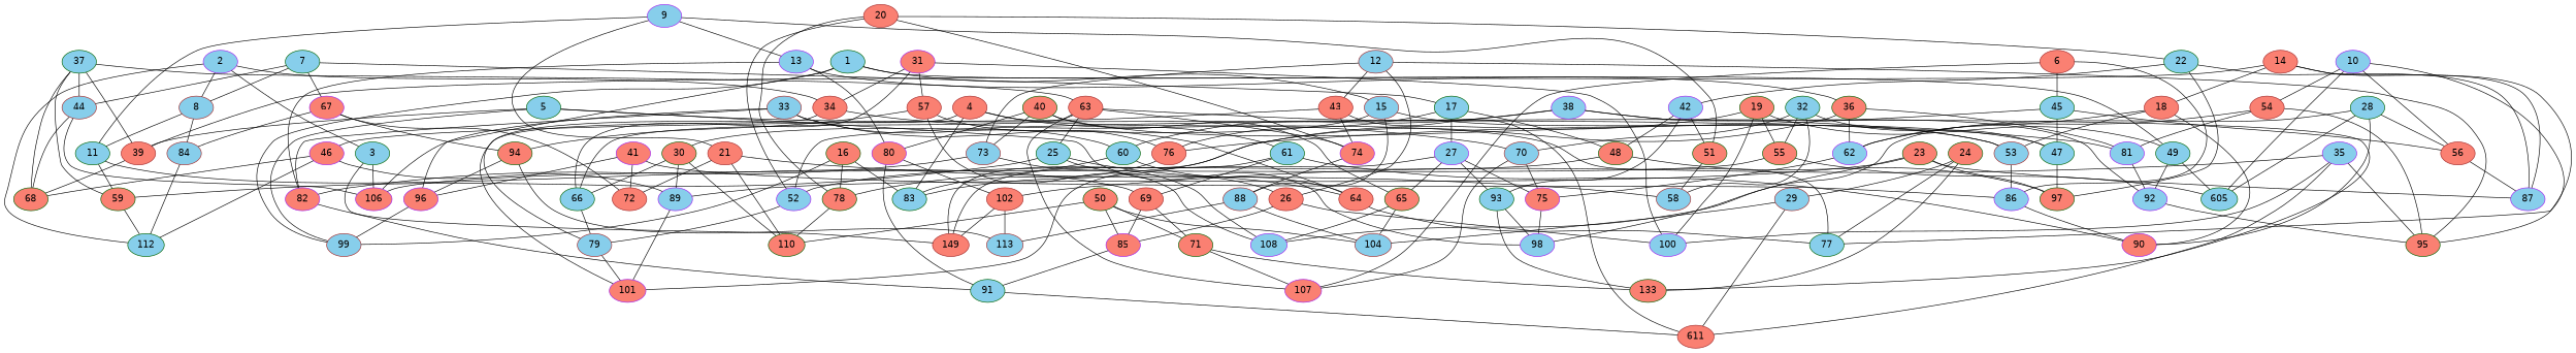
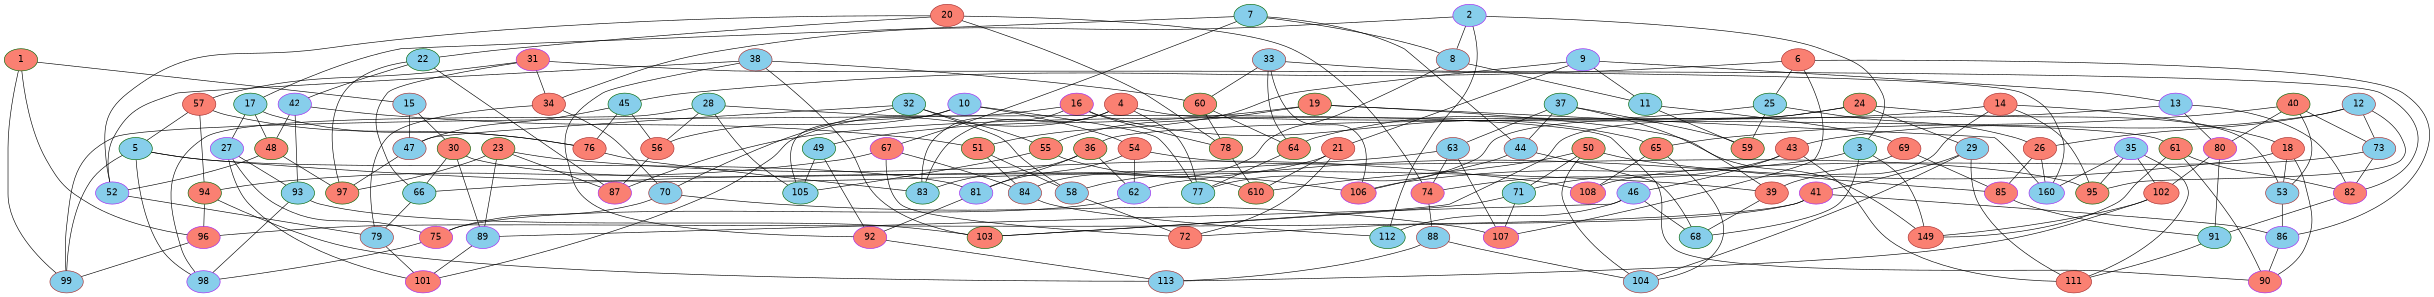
  graph {
    fontname="DejaVu Sans"
    node [color=darkgreen fillcolor=skyblue fontname="DejaVu Sans" style=filled]
    edge [fontname="DejaVu Sans"]
    15 [color=brown]
-   1
+   1 [fillcolor=salmon]
    49
    96 [color=purple fillcolor=salmon]
    99 [color=brown]
    30 [fillcolor=salmon]
-   47
+   47 [color=brown]
    88 [color=brown]
-   105 [label=605]
-   92 [color=purple]
+   105
+   92 [color=purple fillcolor=salmon]
    2 [color=purple]
    3
    8 [color=brown]
    34 [color=brown fillcolor=salmon]
    112
-   68 [fillcolor=salmon]
+   68
    106 [color=purple fillcolor=salmon]
    n18 [color=brown fillcolor=salmon label=149]
    11
    84 [color=brown]
    70 [color=brown]
    79 [color=brown]
    4 [color=brown fillcolor=salmon]
-   61
+   61 [fillcolor=salmon]
    77
    83
    101 [color=purple fillcolor=salmon]
    69 [color=brown fillcolor=salmon]
    90 [color=purple fillcolor=salmon]
    5
    39 [color=brown fillcolor=salmon]
    81 [color=purple]
    98 [color=purple]
    6 [color=brown fillcolor=salmon]
    25
    45
    86 [color=purple]
    107 [color=purple fillcolor=salmon]
    59 [fillcolor=salmon]
    26 [color=brown fillcolor=salmon]
-   64 [color=brown fillcolor=salmon]
+   64 [fillcolor=salmon]
    56 [color=brown fillcolor=salmon]
    76 [color=brown fillcolor=salmon]
    7
    17
    44 [color=brown]
    67 [color=purple fillcolor=salmon]
    27 [color=purple]
    48 [fillcolor=salmon]
    72 [color=brown fillcolor=salmon]
    94 [fillcolor=salmon]
    9 [color=purple]
    13 [color=purple]
    21 [color=brown fillcolor=salmon]
    51 [fillcolor=salmon]
    36 [fillcolor=salmon]
    80 [color=purple fillcolor=salmon]
    82 [color=purple fillcolor=salmon]
    58 [color=brown]
-   110 [fillcolor=salmon]
+   110 [fillcolor=salmon label=610]
    10 [color=purple]
    54 [color=brown fillcolor=salmon]
    95 [fillcolor=salmon]
    62 [color=purple]
-   87 [color=purple]
+   87 [color=purple fillcolor=salmon]
    85 [color=purple fillcolor=salmon]
-   71 [fillcolor=salmon]
+   71
    12 [color=brown]
    43 [color=brown fillcolor=salmon]
    73 [color=brown]
-   100 [color=purple]
+   100 [color=purple label=160]
    74 [color=purple fillcolor=salmon]
-   111 [color=brown fillcolor=salmon label=611]
-   46 [color=purple fillcolor=salmon]
-   108 [color=purple]
+   111 [color=brown fillcolor=salmon]
+   46 [color=purple]
+   108 [color=purple fillcolor=salmon]
    102 [color=brown fillcolor=salmon]
    91
    14 [color=brown fillcolor=salmon]
    18 [color=brown fillcolor=salmon]
    53 [color=brown]
    89 [color=purple]
    66
    97 [fillcolor=salmon]
    104 [color=brown]
    113 [color=brown]
-   16 [fillcolor=salmon]
+   16 [color=purple fillcolor=salmon]
    65 [fillcolor=salmon]
    78 [fillcolor=salmon]
    75 [color=purple fillcolor=salmon]
    93
    52 [color=purple]
    19 [fillcolor=salmon]
    55 [fillcolor=salmon]
    20 [color=brown fillcolor=salmon]
    22
    42 [color=purple]
    23 [fillcolor=salmon]
    24 [fillcolor=salmon]
    29 [color=brown]
-   103 [fillcolor=salmon label=133]
+   103 [fillcolor=salmon]
    41 [color=purple fillcolor=salmon]
    28
    31 [color=purple fillcolor=salmon]
    57 [color=brown fillcolor=salmon]
    32
    33 [color=brown]
-   60
+   60 [fillcolor=salmon]
    35 [color=purple]
    37
-   63 [color=brown fillcolor=salmon]
-   38 [color=purple]
+   63 [color=brown]
+   38 [color=brown]
    40 [fillcolor=salmon]
    50 [fillcolor=salmon]
    15 -- 30
    15 -- 47
-   15 -- 88
    1 -- 15
-   1 -- 49
    1 -- 96
    1 -- 99
    49 -- 105
    49 -- 92
    96 -- 99
    30 -- 110
    30 -- 89
    30 -- 66
    47 -- 97
    88 -- 104
    88 -- 113
-   92 -- 95
+   92 -- 113
    2 -- 3
    2 -- 8
    2 -- 34
    2 -- 112
-   37 -- 68
+   3 -- 68
    3 -- 106
    3 -- n18
    8 -- 11
    8 -- 84
    34 -- 70
    34 -- 79
    11 -- 69
    11 -- 59
    84 -- 112
    70 -- 107
    70 -- 75
    79 -- 101
    4 -- 61
    4 -- 77
    4 -- 83
    4 -- 101
    61 -- n18
-   61 -- 69
+   61 -- 82
    61 -- 90
    69 -- 85
    69 -- 71
    5 -- 99
    5 -- 39
    5 -- 81
    5 -- 98
    39 -- 68
    81 -- 92
-   63 -- 25
+   6 -- 25
    6 -- 45
    6 -- 86
    6 -- 107
    25 -- 59
    25 -- 26
    25 -- 64
    45 -- 47
    45 -- 56
    45 -- 76
    86 -- 90
-   59 -- 112
    26 -- 85
    26 -- 100
    64 -- 77
    56 -- 87
    76 -- 83
    7 -- 8
    7 -- 17
    7 -- 44
    7 -- 67
    17 -- 76
    17 -- 27
    17 -- 48
    44 -- 68
    44 -- 106
    67 -- 84
    67 -- 72
    67 -- 94
    27 -- 101
    27 -- 75
    27 -- 93
    48 -- 97
    48 -- 52
    94 -- 96
    94 -- 113
    9 -- 11
    9 -- 13
    9 -- 21
    9 -- 51
    13 -- 36
    13 -- 80
    13 -- 82
    21 -- 72
    21 -- 58
    21 -- 110
+   51 -- 84
    51 -- 58
    36 -- 83
    36 -- 81
    36 -- 62
    80 -- 102
    80 -- 91
    82 -- 91
+   58 -- 72
    10 -- 105
    10 -- 77
    10 -- 56
    10 -- 54
    54 -- 81
    54 -- 95
    54 -- 62
    62 -- 75
    85 -- 91
    71 -- 107
    71 -- 103
    12 -- 26
    12 -- 95
    12 -- 43
    12 -- 73
    43 -- 74
    43 -- 111
    43 -- 46
    73 -- 82
    73 -- 108
    74 -- 88
    46 -- 112
    46 -- 68
    46 -- 89
    102 -- n18
    102 -- 113
    91 -- 111
    14 -- 39
    14 -- 95
    14 -- 87
    14 -- 18
    18 -- 90
    18 -- 62
    18 -- 53
    53 -- 86
    89 -- 101
    66 -- 79
    16 -- 99
    16 -- 83
-   27 -- 65
+   16 -- 65
    16 -- 78
    65 -- 108
    65 -- 104
    78 -- 110
    75 -- 98
    93 -- 98
    93 -- 103
    52 -- 79
    19 -- 49
    19 -- n18
    19 -- 100
    19 -- 55
    55 -- 105
    55 -- 106
    20 -- 74
    20 -- 78
    20 -- 52
    20 -- 22
    22 -- 87
    22 -- 97
    22 -- 42
    42 -- 48
    42 -- 51
    42 -- 93
    23 -- 87
    23 -- 108
    23 -- 89
    23 -- 97
    24 -- 77
-   63 -- 53
+   24 -- 53
    24 -- 29
    24 -- 103
    29 -- 111
    29 -- 104
+   29 -- 41
    41 -- 96
    41 -- 86
    41 -- 72
    28 -- 105
    28 -- 90
    28 -- 98
    28 -- 56
    31 -- 34
    31 -- 100
    31 -- 66
    31 -- 57
    57 -- 76
    57 -- 94
-   57 -- 108
+   57 -- 5
    32 -- 47
    32 -- 70
    32 -- 58
    32 -- 55
    33 -- 106
    33 -- 64
    33 -- 82
    33 -- 60
    60 -- 64
    60 -- 78
    35 -- 95
    35 -- 100
    35 -- 111
    35 -- 102
    37 -- 39
    37 -- 59
    37 -- 44
    37 -- 63
    63 -- 107
    63 -- 74
    63 -- 66
    38 -- 92
    38 -- 52
    38 -- 103
    38 -- 60
    40 -- 80
    40 -- 73
    40 -- 53
    40 -- 65
    50 -- 110
    50 -- 85
    50 -- 71
    50 -- 104
  }
